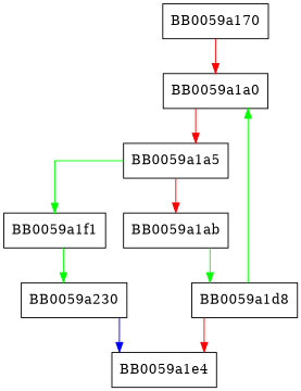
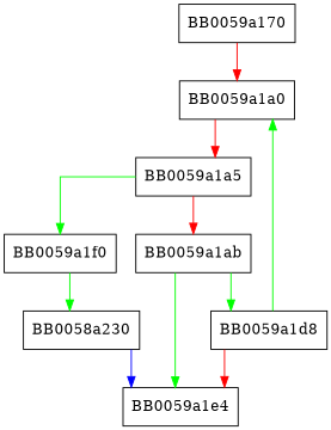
  digraph {
    splines=ortho
    node [shape=box]
    edge [color=green]
    BB0059a170
    BB0059a1a0
-   BB0059a230
+   BB0059a230 [label=BB0058a230]
    BB0059a1e4
    BB0059a1a5
    BB0059a1d8
-   BB0059a1f0 [label=BB0059a1f1]
+   BB0059a1f0
    BB0059a1ab
    BB0059a170 -> BB0059a1a0 [color=red]
    BB0059a1a0 -> BB0059a1a5 [color=red]
    BB0059a230 -> BB0059a1e4 [color=blue]
    BB0059a1a5 -> BB0059a1f0
    BB0059a1a5 -> BB0059a1ab [color=red]
    BB0059a1d8 -> BB0059a1a0
    BB0059a1d8 -> BB0059a1e4 [color=red]
    BB0059a1f0 -> BB0059a230
+   BB0059a1ab -> BB0059a1e4
    BB0059a1ab -> BB0059a1d8
  }
